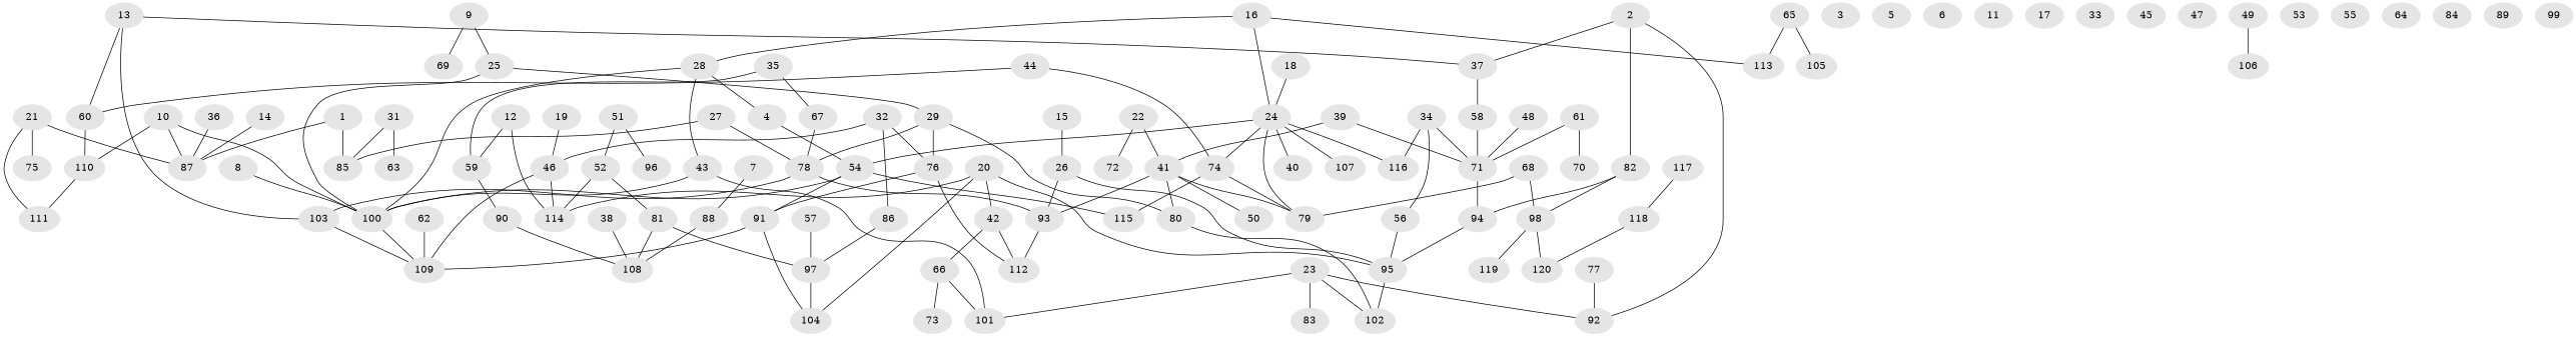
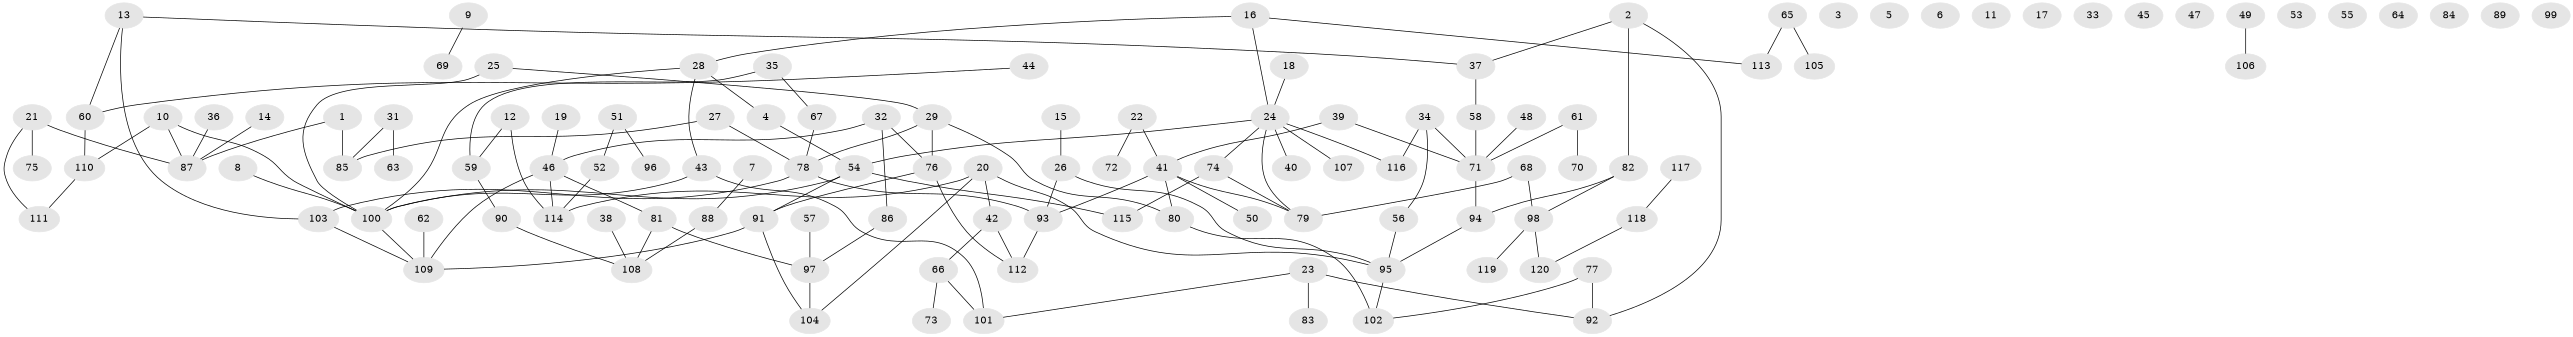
  graph {
    node [color=gray90 style=filled]
    1
    85
    87
    2
    37
    82
    92
    58
    94
    98
    3
    4
    54
    100
    91
    115
    5
    6
    7
    88
    108
    8
    109
    9
    25
    69
    29
    10
    110
    111
    11
    12
    59
    114
    90
    13
    60
    103
    14
    15
    26
    95
    93
    16
    24
    28
    113
    40
    74
    79
    107
    116
    43
    17
    18
    19
    46
    81
    20
    42
    104
    66
    112
    102
    21
    75
    22
    41
    72
    80
    50
    23
    83
    101
    78
    76
    27
    36
    31
    63
    32
    86
    97
    33
    34
    56
    71
    35
    67
    38
    39
    73
    44
    45
    47
    48
    49
    106
    51
    52
    96
    53
    55
    57
    61
    70
    62
    64
    65
    105
    68
    119
    120
    77
    84
    89
    99
    117
    118
    1 -- 85
    1 -- 87
    2 -- 37
    2 -- 82
    2 -- 92
    37 -- 58
    82 -- 94
    82 -- 98
    58 -- 71
    94 -- 95
    98 -- 119
    98 -- 120
    4 -- 54
    54 -- 100
    54 -- 91
    54 -- 115
    100 -- 109
    91 -- 109
    91 -- 104
    7 -- 88
    88 -- 108
    8 -- 100
-   9 -- 25
    9 -- 69
    25 -- 100
    25 -- 29
    29 -- 80
    29 -- 78
    29 -- 76
    10 -- 87
    10 -- 100
    10 -- 110
    110 -- 111
    12 -- 59
    12 -- 114
    59 -- 90
    90 -- 108
    13 -- 37
    13 -- 60
    13 -- 103
    60 -- 110
    103 -- 109
    14 -- 87
    15 -- 26
    26 -- 95
    26 -- 93
    95 -- 102
    93 -- 112
    16 -- 24
    16 -- 28
    16 -- 113
    24 -- 54
    24 -- 40
    24 -- 74
    24 -- 79
    24 -- 107
    24 -- 116
    28 -- 4
    28 -- 100
    28 -- 43
    74 -- 115
    74 -- 79
    43 -- 100
    43 -- 101
    18 -- 24
    19 -- 46
    46 -- 109
    46 -- 114
-   52 -- 81
+   46 -- 81
    81 -- 108
    81 -- 97
    20 -- 114
    20 -- 95
    20 -- 42
    20 -- 104
    42 -- 66
    42 -- 112
    66 -- 101
    66 -- 73
    21 -- 87
    21 -- 111
    21 -- 75
    22 -- 41
    22 -- 72
    41 -- 93
    41 -- 79
    41 -- 80
    41 -- 50
    80 -- 102
    23 -- 92
    23 -- 83
    23 -- 101
    78 -- 103
    78 -- 93
    76 -- 91
    76 -- 112
    27 -- 85
    27 -- 78
    36 -- 87
    31 -- 85
    31 -- 63
    32 -- 46
    32 -- 76
    32 -- 86
    86 -- 97
    97 -- 104
    34 -- 116
    34 -- 56
    34 -- 71
    56 -- 95
    71 -- 94
    35 -- 59
    35 -- 67
    67 -- 78
    38 -- 108
    39 -- 41
    39 -- 71
    44 -- 60
-   44 -- 74
    48 -- 71
    49 -- 106
    51 -- 52
    51 -- 96
    52 -- 114
    57 -- 97
    61 -- 71
    61 -- 70
    62 -- 109
    65 -- 113
    65 -- 105
    68 -- 98
    68 -- 79
    77 -- 92
-   23 -- 102
+   77 -- 102
    117 -- 118
    118 -- 120
  }
